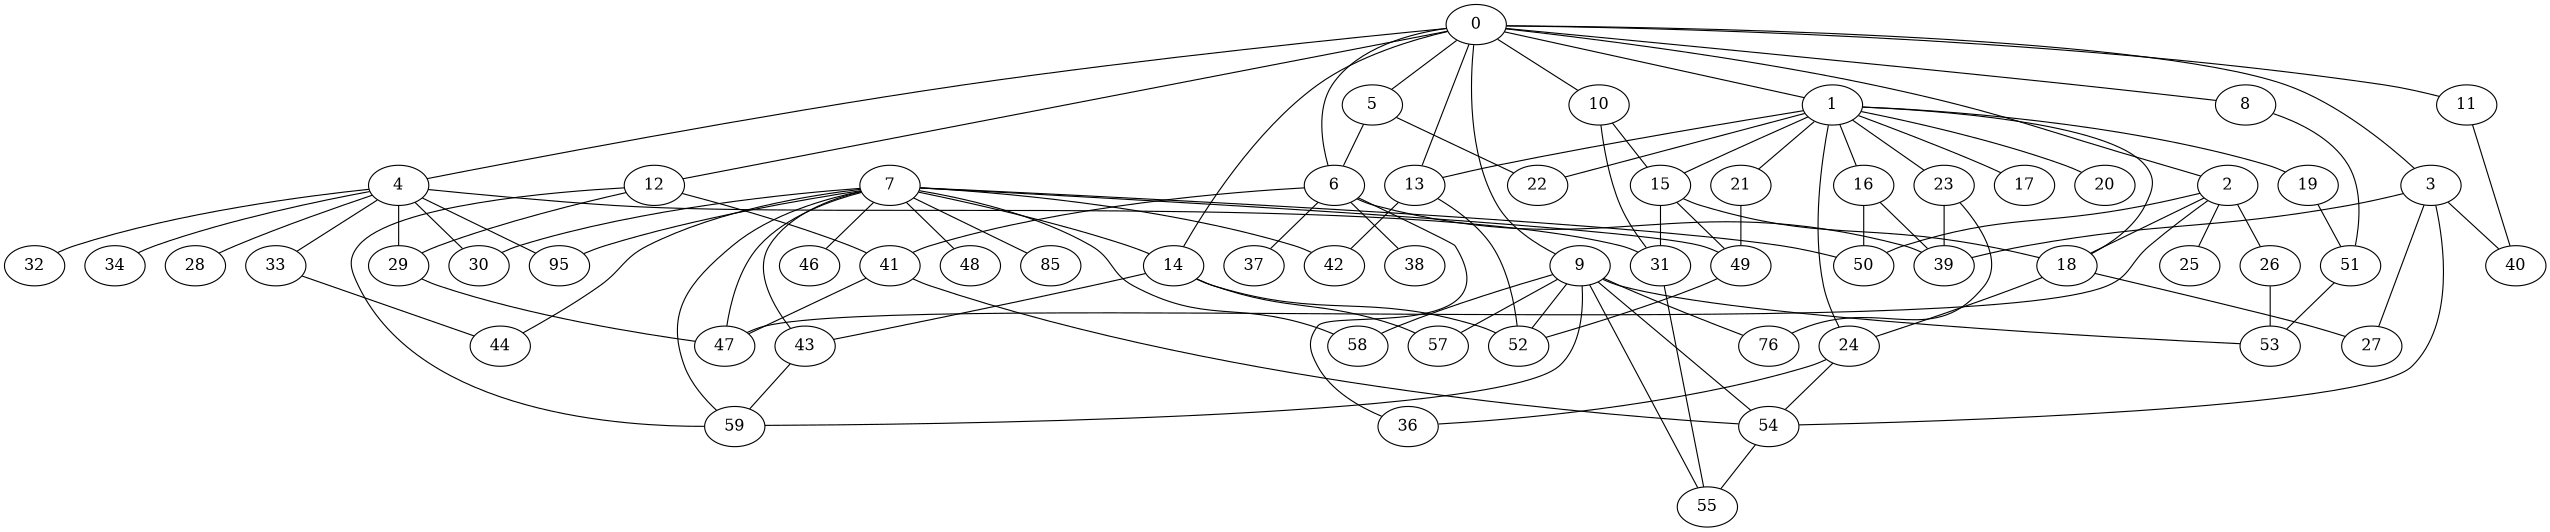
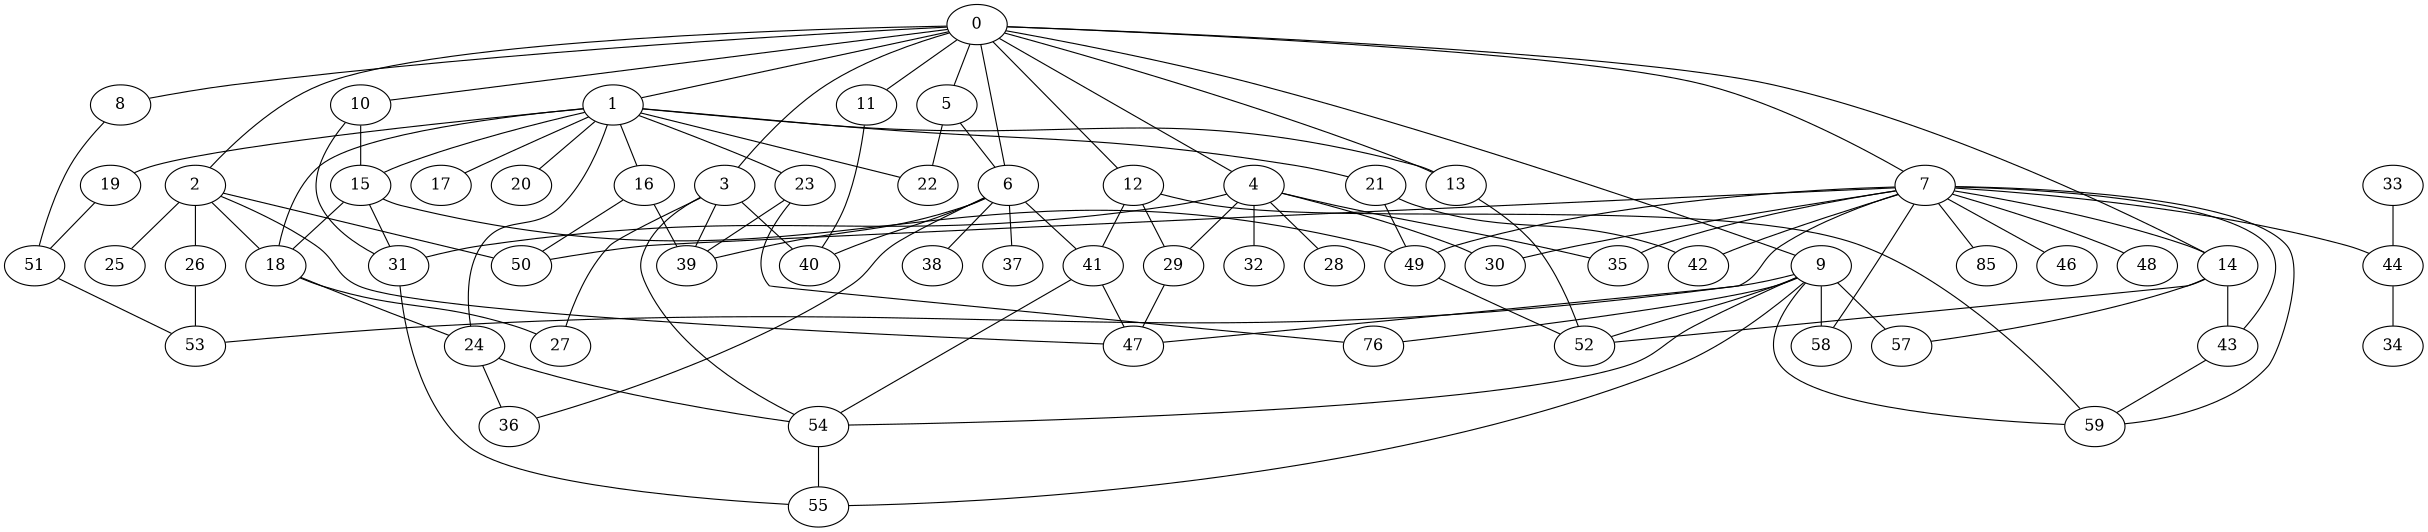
  graph {
    0
    1
    2
    3
    4
    5
    6
    7
    8
    9
    10
    11
    12
    13
    14
    15
    16
    17
    18
    19
    20
    21
    22
    23
    24
    25
    26
    47
    50
    27
    54
    40
    39
    32
    34
-   35 [label=95]
+   35
    33
    28
    29
    30
    31
    36
    37
    38
    41
    42
    43
    44
    n49 [label=85]
    46
    48
    49
    58
    59
    51
    52
    53
    55
    n59 [label=76]
    57
    0 -- 1
    0 -- 2
    0 -- 3
    0 -- 4
    0 -- 5
    0 -- 6
+   0 -- 7
    0 -- 8
    0 -- 9
    0 -- 10
    0 -- 11
    0 -- 12
    0 -- 13
    0 -- 14
    1 -- 13
    1 -- 15
    1 -- 16
    1 -- 17
    1 -- 18
    1 -- 19
    1 -- 20
    1 -- 21
    1 -- 22
    1 -- 23
    1 -- 24
    2 -- 18
    2 -- 25
    2 -- 26
    2 -- 47
    2 -- 50
    3 -- 27
    3 -- 54
    3 -- 40
    3 -- 39
    4 -- 32
-   4 -- 34
+   44 -- 34
    4 -- 35
-   4 -- 33
    4 -- 28
    4 -- 29
    4 -- 30
    4 -- 31
    5 -- 6
    5 -- 22
+   6 -- 40
    6 -- 39
    6 -- 36
    6 -- 37
    6 -- 38
    6 -- 41
    7 -- 14
    7 -- 47
    7 -- 50
    7 -- 35
    7 -- 30
    7 -- 42
    7 -- 43
    7 -- 44
    7 -- n49
    7 -- 46
    7 -- 48
    7 -- 49
    7 -- 58
    7 -- 59
    8 -- 51
    9 -- 54
    9 -- 58
    9 -- 59
    9 -- 52
    9 -- 53
    9 -- 55
    9 -- n59
    9 -- 57
    10 -- 15
    10 -- 31
    11 -- 40
    12 -- 29
    12 -- 41
    12 -- 59
    13 -- 52
    14 -- 43
    14 -- 52
    14 -- 57
    15 -- 18
    15 -- 31
    15 -- 49
    16 -- 50
    16 -- 39
    18 -- 24
    18 -- 27
    19 -- 51
-   13 -- 42
+   21 -- 42
    21 -- 49
    23 -- 39
    23 -- n59
    24 -- 54
    24 -- 36
    26 -- 53
    54 -- 55
    33 -- 44
    29 -- 47
    31 -- 55
    41 -- 47
    41 -- 54
    43 -- 59
    49 -- 52
    51 -- 53
  }
